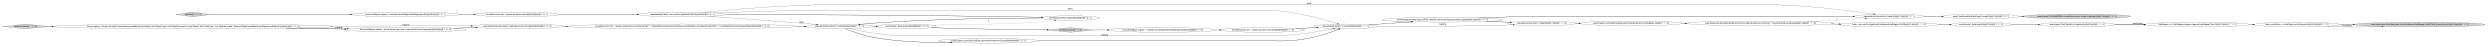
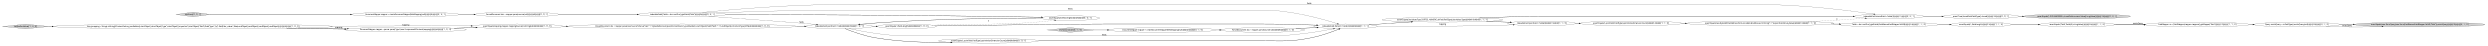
  digraph {
    fontname="Open Sans"
    rankdir=LR
    node [fillcolor=white fontname="Open Sans" shape=ellipse style=filled]
    edge [fontname="Open Sans" style=bold]
    n1 [fillcolor=lightgray label="assertEquals(new TermQuery(new Term(FieldNamesFieldMapper.NAME,\"field\")),existsQuery)@@@19@@@['0', '1', '0']"]
    n2 [label="String mapping = Strings.toString(XContentFactory.jsonBuilder().startObject().startObject(\"type\").startObject(\"properties\").startObject(\"field\").field(\"type\",\"ip\").field(\"doc_values\",false).endObject().endObject().endObject().endObject())@@@3@@@['1', '0', '0']"]
    n3 [label="DocumentMapper mapper = parser.parse(\"type\",new CompressedXContent(mapping))@@@4@@@['1', '0', '0']"]
    n4 [label="assertEquals(mapping,mapper.mappingSource().toString())@@@5@@@['1', '0', '0']"]
    n5 [label="ParsedDocument doc = mapper.parse(new SourceToParse(\"test\",\"1\",BytesReference.bytes(XContentFactory.jsonBuilder().startObject().field(\"field\",\"::1\").endObject()),XContentType.JSON))@@@6@@@['1', '0', '0']"]
    n6 [label="assertEquals(3,fields.length)@@@6@@@['0', '0', '1']"]
    n7 [label="IndexableField pointField = fields(0(@@@7@@@['1', '0', '1']"]
    n8 [label="assertEquals(1,fields.length)@@@8@@@['1', '0', '0']"]
    n9 [label="IndexableField dvField = fields(1(@@@9@@@['1', '1', '1']"]
    n10 [label="assertEquals(1,pointField.fieldType().pointIndexDimensionCount())@@@8@@@['0', '0', '1']"]
    n11 [label="DocumentMapper mapper = createDocumentMapper(fieldMapping(null))@@@3@@@['0', '1', '0']"]
    n12 [label="ParsedDocument doc = mapper.parse(source(null))@@@8@@@['0', '1', '0']"]
    n13 [label="assertEquals(DocValuesType.SORTED_NUMERIC,dvField.fieldType().docValuesType())@@@10@@@['1', '1', '1']"]
    n14 [label="IndexableField storedField = fields(2(@@@11@@@['0', '0', '1']"]
    n15 [label="IndexableField pointField = fields(0(@@@11@@@['1', '1', '0']"]
    n16 [label="assertTrue(storedField.fieldType().stored())@@@12@@@['0', '0', '1']"]
    n17 [label="assertEquals(1,pointField.fieldType().pointIndexDimensionCount())@@@12@@@['1', '1', '0']"]
    n18 [fillcolor=lightgray label="testNoDocValues['1', '0', '0']" shape=diamond]
    n19 [fillcolor=lightgray label="assertEquals(1457654400000L,storedField.numericValue().longValue())@@@13@@@['0', '0', '1']"]
    n20 [label="fields = doc.rootDoc().getFields(FieldNamesFieldMapper.NAME)@@@14@@@['1', '1', '0']"]
    n21 [label="assertEquals(1,fields.length)@@@15@@@['1', '1', '0']"]
    n22 [label="assertEquals(\"field\",fields(0(.stringValue())@@@16@@@['1', '1', '0']"]
    n23 [label="IndexableField(( fields = doc.rootDoc().getFields(\"field\")@@@5@@@['0', '0', '1']"]
    n24 [fillcolor=lightgray label="testStore['0', '0', '1']" shape=diamond]
    n25 [label="DocumentMapper mapper = createDocumentMapper(fieldMapping(null))@@@3@@@['0', '0', '1']"]
    n26 [label="ParsedDocument doc = mapper.parse(source(null))@@@4@@@['0', '0', '1']"]
    n27 [label="FieldMapper m = (FieldMapper)mapper.mappers().getMapper(\"field\")@@@17@@@['1', '1', '0']"]
    n28 [label="Query existsQuery = m.fieldType().existsQuery(null)@@@18@@@['0', '1', '0']"]
    n29 [label="assertEquals(new BytesRef(InetAddressPoint.encode(InetAddresses.forString(\"::1\"))),pointField.binaryValue())@@@13@@@['1', '1', '0']"]
    n30 [fillcolor=lightgray label="testNoDocValues['0', '1', '0']" shape=diamond]
    n2 -> n3 [label=mapping style=solid]
    n2 -> n3
    n2 -> n4 [label=mapping style=solid]
    n3 -> n4
    n4 -> n5
    n5 -> n7
    n6 -> n7
    n7 -> n8
-   n7 -> n9 [label=mapping style=solid]
+   n7 -> n9 [label=fields style=solid]
    n7 -> n10
    n8 -> n6 [label=3 style=dashed]
-   n8 -> n30
+   n8 -> n9
    n9 -> n13
    n9 -> n15 [label=mapping style=solid]
    n10 -> n9
    n11 -> n12
    n12 -> n9
    n13 -> n14
    n13 -> n15
    n14 -> n16
    n15 -> n17
    n16 -> n19
    n17 -> n29
    n18 -> n2
    n20 -> n21
    n21 -> n22
    n22 -> n27 [label=existsQuery style=solid]
    n22 -> n27
    n23 -> n6
    n23 -> n7 [label=fields style=solid]
    n23 -> n9 [label=fields style=solid]
    n23 -> n14 [label=fields style=solid]
    n24 -> n25
    n25 -> n26
    n26 -> n23
    n27 -> n28
    n28 -> n1
    n28 -> n1 [label=existsQuery style=solid]
    n29 -> n14 [label=0 style=dashed]
    n29 -> n20
    n30 -> n11
  }
